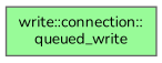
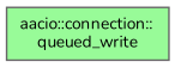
  digraph {
    rankdir=LR
    fontname=Nunito
-   n1 [color=gray40 fillcolor=palegreen fontname=Nunito fontsize=10 height=0.2 label="write::connection::\lqueued_write" shape=record style=filled width=0.4]
+   n1 [color=gray40 fillcolor=palegreen fontname=Nunito fontsize=10 height=0.2 label="aacio::connection::\lqueued_write" shape=record style=filled width=0.4]
  }
